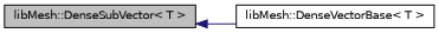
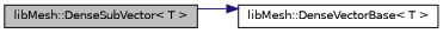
  digraph {
    rankdir=LR
    node [color=black fontname=Helvetica fontsize=10 shape=record style=filled]
    n1 [fillcolor=grey75 fontcolor=black height=0.2 label="libMesh::DenseSubVector\< T \>" width=0.4]
    n2 [fillcolor=white height=0.2 label="libMesh::DenseVectorBase\< T \>" width=0.4]
-   n1 -> n2 [color=midnightblue dir=back fontname=Helvetica fontsize=10 labelfontname=Helvetica labelfontsize=10 style=solid]
+   n2 -> n1 [color=midnightblue dir=back fontname=Helvetica fontsize=10 labelfontname=Helvetica labelfontsize=10 style=solid]
  }
